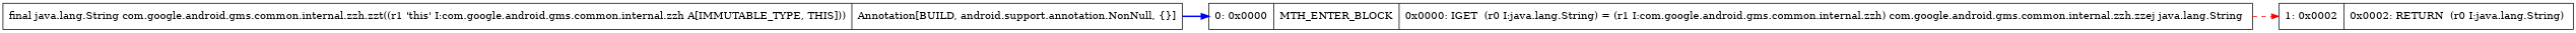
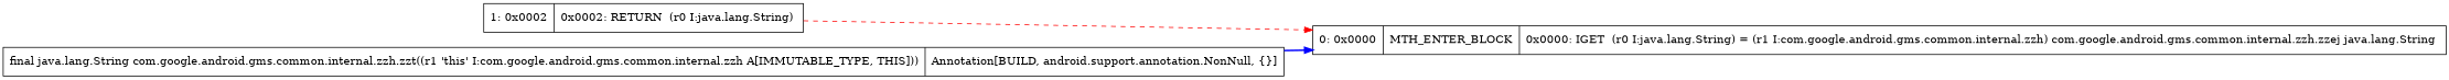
  digraph {
    rankdir=LR
    node [shape=record]
    n1 [label="{0\:\ 0x0000|MTH_ENTER_BLOCK\l|0x0000: IGET  (r0 I:java.lang.String) = (r1 I:com.google.android.gms.common.internal.zzh) com.google.android.gms.common.internal.zzh.zzej java.lang.String \l}"]
    n2 [label="{1\:\ 0x0002|0x0002: RETURN  (r0 I:java.lang.String) \l}"]
    n3 [label="{final java.lang.String com.google.android.gms.common.internal.zzh.zzt((r1 'this' I:com.google.android.gms.common.internal.zzh A[IMMUTABLE_TYPE, THIS]))  | Annotation[BUILD, android.support.annotation.NonNull, \{\}]\l}"]
-   n1 -> n2 [color=red style=dashed]
+   n2 -> n1 [color=red style=dashed]
    n3 -> n1 [color=blue style=bold]
  }
